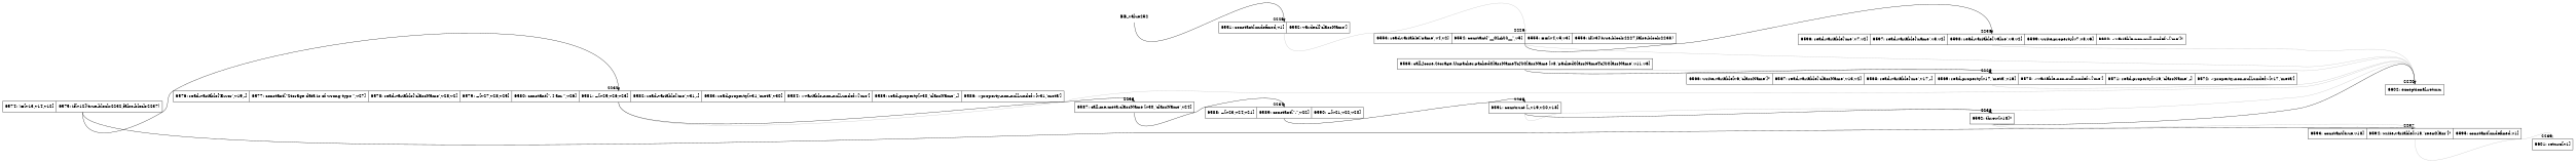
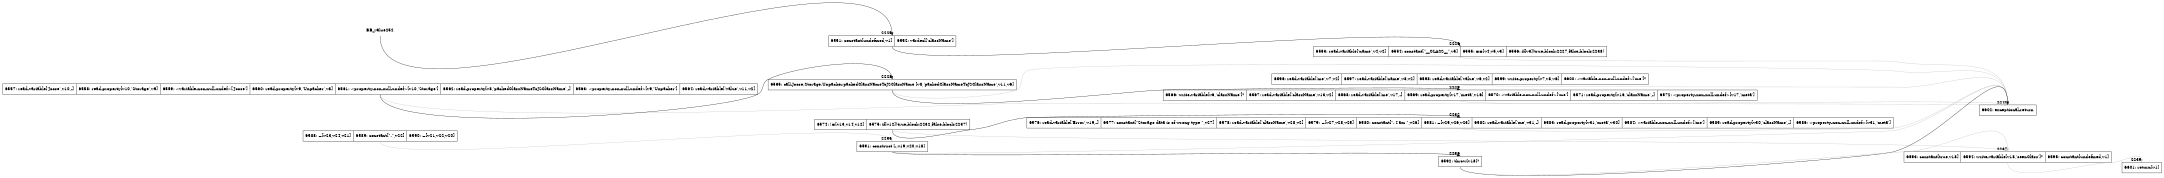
  digraph {
    rankdir=LR
    node [shape=record]
    edge [headport=n tailport=s]
    n1 [label=BB_value252 shape=none]
    n2 [label="{6551: constant[undefined,v1]|6552: vardecl['className']}"]
    n3 [label="{6553: read-variable['name',v4,v2]|6554: constant[\"__CLASS__\",v5]|6555: ==[v4,v5,v3]|6556: if[v3](true-block:2227,false-block:2238)}"]
    n4 [label="{6596: read-variable['me',v7,v2]|6597: read-variable['name',v8,v2]|6598: read-variable['value',v6,v2]|6599: write-property[v7,v8,v6]|6600: \<variable-non-null-undef\>['me']*}"]
    n5 [label="{6602: exceptional-return}"]
+   n6 [label="{6557: read-variable['Joose',v10,-]|6558: read-property[v10,'Storage',v9]|6559: \<variable-non-null-undef\>['Joose']|6560: read-property[v9,'Unpacker',v8]|6561: \<property-non-null-undef\>[v10,'Storage']|6562: read-property[v8,'packedClassNameToJSClassName',-]|6563: \<property-non-null-undef\>[v9,'Unpacker']|6564: read-variable['value',v11,v2]}"]
    n7 [label="{6565: call-Joose.Storage.Unpacker.packedClassNameToJSClassName [v8,'packedClassNameToJSClassName',v11,v6]}"]
    n8 [label="{6566: write-variable[v6,'className']*|6567: read-variable['className',v13,v2]|6568: read-variable['me',v17,-]|6569: read-property[v17,'meta',v16]|6570: \<variable-non-null-undef\>['me']|6571: read-property[v16,'className',-]|6572: \<property-non-null-undef\>[v17,'meta']}"]
    n9 [label="{6601: return[v1]}"]
    n10 [label="{6574: !=[v13,v14,v12]|6575: if[v12](true-block:2232,false-block:2237)}"]
    n11 [label="{6576: read-variable['Error',v19,-]|6577: constant[\"Storage data is of wrong type \",v27]|6578: read-variable['className',v28,v2]|6579: +[v27,v28,v25]|6580: constant[\". I am \",v26]|6581: +[v25,v26,v23]|6582: read-variable['me',v31,-]|6583: read-property[v31,'meta',v30]|6584: \<variable-non-null-undef\>['me']|6585: read-property[v30,'className',-]|6586: \<property-non-null-undef\>[v31,'meta']}"]
    n12 [label="{6593: constant[true,v18]|6594: write-variable[v18,'seenClass']*|6595: constant[undefined,v1]}"]
-   n13 [label="{6587: call-me.meta.className [v30,'className',v24]}"]
    n14 [label="{6588: +[v23,v24,v21]|6589: constant[\".\",v22]|6590: +[v21,v22,v20]}"]
    n15 [label="{6591: construct [-,v19,v20,v18]}"]
    n16 [label="{6592: throw[v18]*}"]
    n1 -> n2 [headlabel="    2225"]
-   n2 -> n3 [headlabel="      2226" color=gray]
-   n3 -> n4 [headlabel="      2238"]
+   n2 -> n3 [headlabel="      2226"]
    n3 -> n5 [color=gray headlabel="      2240"]
    n4 -> n5 [color=gray]
+   n6 -> n5 [color=gray]
+   n6 -> n7 [headlabel="      2228"]
    n7 -> n5 [color=gray]
    n7 -> n8 [headlabel="      2229"]
    n8 -> n5 [color=gray]
    n10 -> n11 [headlabel="      2232"]
-   n10 -> n12 [headlabel="      2237"]
+   n10 -> n12 [headlabel="      2237" color=gray]
    n11 -> n5 [color=gray]
-   n11 -> n13 [headlabel="      2233"]
    n12 -> n9 [color=gray headlabel="      2239"]
-   n13 -> n14 [headlabel="      2234"]
-   n14 -> n15 [headlabel="      2235"]
+   n14 -> n15 [headlabel="      2235" color=gray]
    n15 -> n5 [color=gray]
    n15 -> n16 [headlabel="      2236"]
    n16 -> n5 [color=black]
    n16 -> n12 [color=gray]
  }
